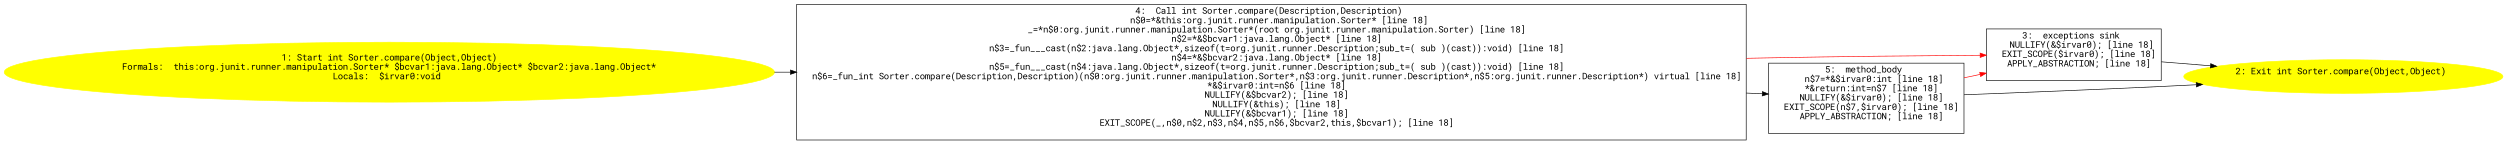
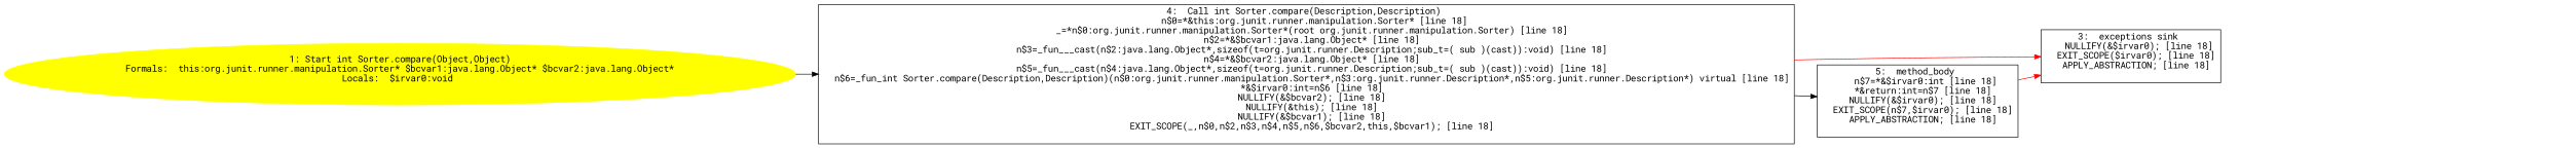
  digraph {
    rankdir=LR
    fontname="Roboto Mono"
    node [fontname="Roboto Mono" shape=box]
    edge [fontname="Roboto Mono"]
    n1 [color=yellow label="1: Start int Sorter.compare(Object,Object)\nFormals:  this:org.junit.runner.manipulation.Sorter* $bcvar1:java.lang.Object* $bcvar2:java.lang.Object*\nLocals:  $irvar0:void \n  " style=filled shape=""]
    n2 [label="4:  Call int Sorter.compare(Description,Description) \n   n$0=*&this:org.junit.runner.manipulation.Sorter* [line 18]\n  _=*n$0:org.junit.runner.manipulation.Sorter*(root org.junit.runner.manipulation.Sorter) [line 18]\n  n$2=*&$bcvar1:java.lang.Object* [line 18]\n  n$3=_fun___cast(n$2:java.lang.Object*,sizeof(t=org.junit.runner.Description;sub_t=( sub )(cast)):void) [line 18]\n  n$4=*&$bcvar2:java.lang.Object* [line 18]\n  n$5=_fun___cast(n$4:java.lang.Object*,sizeof(t=org.junit.runner.Description;sub_t=( sub )(cast)):void) [line 18]\n  n$6=_fun_int Sorter.compare(Description,Description)(n$0:org.junit.runner.manipulation.Sorter*,n$3:org.junit.runner.Description*,n$5:org.junit.runner.Description*) virtual [line 18]\n  *&$irvar0:int=n$6 [line 18]\n  NULLIFY(&$bcvar2); [line 18]\n  NULLIFY(&this); [line 18]\n  NULLIFY(&$bcvar1); [line 18]\n  EXIT_SCOPE(_,n$0,n$2,n$3,n$4,n$5,n$6,$bcvar2,this,$bcvar1); [line 18]\n "]
    n3 [label="3:  exceptions sink \n   NULLIFY(&$irvar0); [line 18]\n  EXIT_SCOPE($irvar0); [line 18]\n  APPLY_ABSTRACTION; [line 18]\n "]
    n4 [label="5:  method_body \n   n$7=*&$irvar0:int [line 18]\n  *&return:int=n$7 [line 18]\n  NULLIFY(&$irvar0); [line 18]\n  EXIT_SCOPE(n$7,$irvar0); [line 18]\n  APPLY_ABSTRACTION; [line 18]\n "]
-   n5 [color=yellow label="2: Exit int Sorter.compare(Object,Object) \n  " style=filled shape=""]
    n1 -> n2
    n2 -> n3 [color=red]
    n2 -> n4
-   n3 -> n5
    n4 -> n3 [color=red]
-   n4 -> n5
  }
